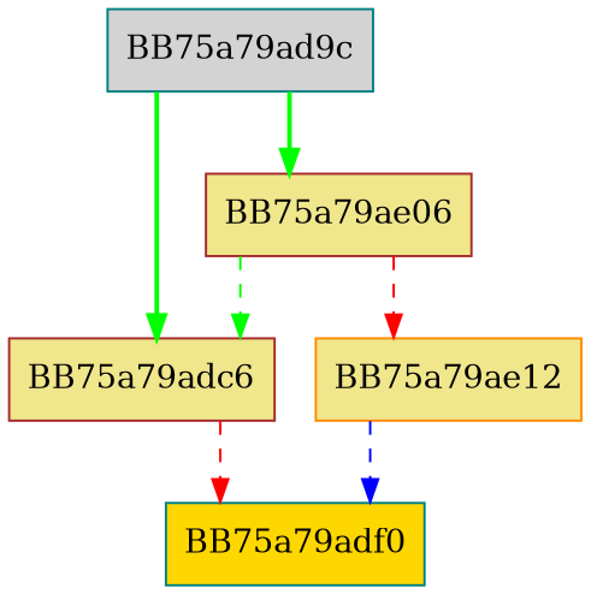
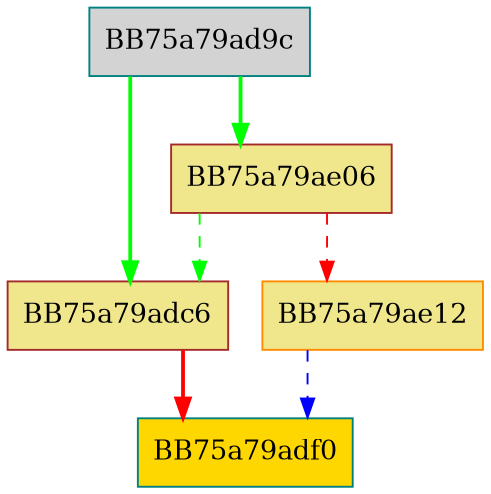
  digraph {
    splines=ortho
    node [color=teal fillcolor=khaki shape=box style=filled]
    edge [color=green style=dashed]
    BB75a79ad9c [fillcolor=lightgrey]
    BB75a79ae06 [color=brown]
    BB75a79adc6 [color=brown]
    BB75a79ae12 [color=darkorange]
    BB75a79adf0 [fillcolor=gold]
    BB75a79ad9c -> BB75a79ae06 [style=bold]
    BB75a79ad9c -> BB75a79adc6 [style=bold]
    BB75a79ae06 -> BB75a79adc6
    BB75a79ae06 -> BB75a79ae12 [color=red]
-   BB75a79adc6 -> BB75a79adf0 [color=red]
+   BB75a79adc6 -> BB75a79adf0 [color=red style=bold]
    BB75a79ae12 -> BB75a79adf0 [color=blue]
  }
